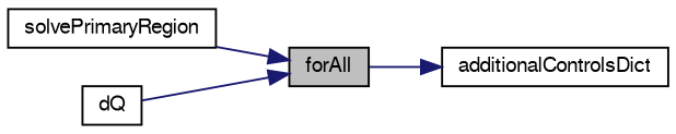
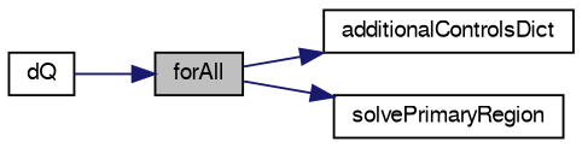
  digraph {
    rankdir=LR
    node [color=black fontname=FreeSans fontsize=10 shape=record]
    edge [color=midnightblue fontname=FreeSans fontsize=10 labelfontname=FreeSans labelfontsize=10 style=solid]
    n1 [fillcolor=grey75 fontcolor=black height=0.2 label=forAll style=filled width=0.4]
    n2 [height=0.2 label=additionalControlsDict width=0.4]
    n3 [height=0.2 label=solvePrimaryRegion width=0.4]
    n4 [height=0.2 label=dQ width=0.4]
    n1 -> n2
-   n3 -> n1
+   n1 -> n3
    n4 -> n1
  }
